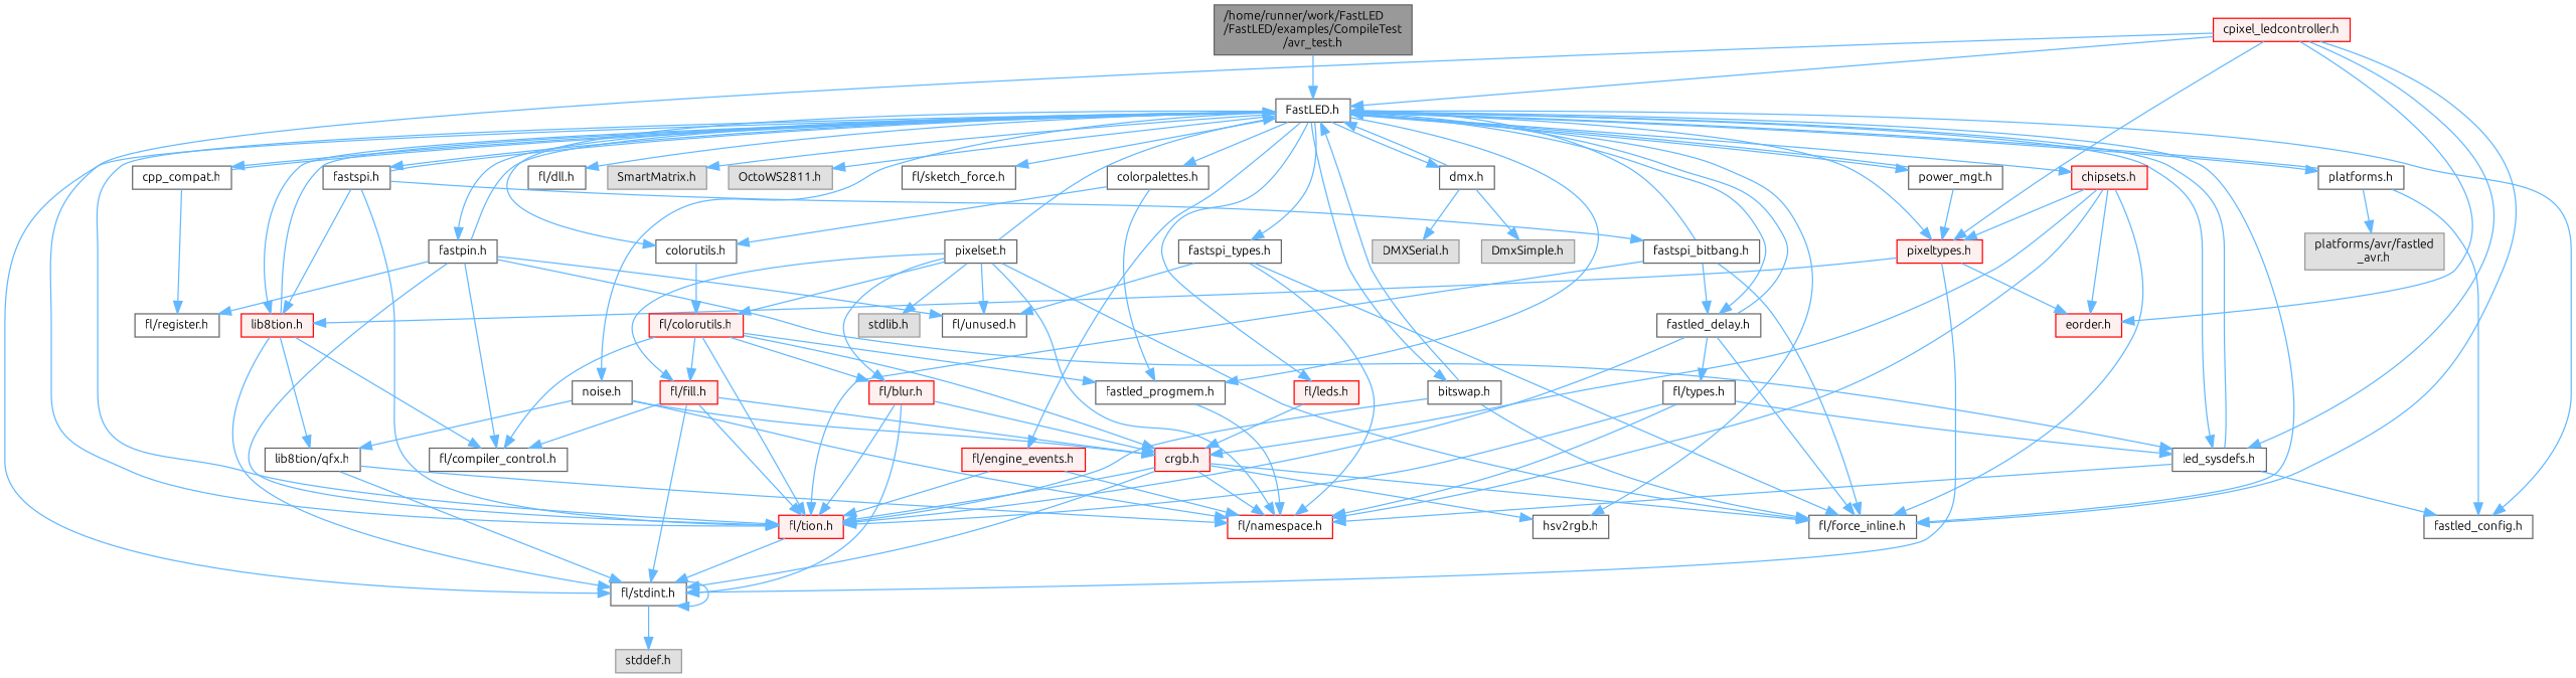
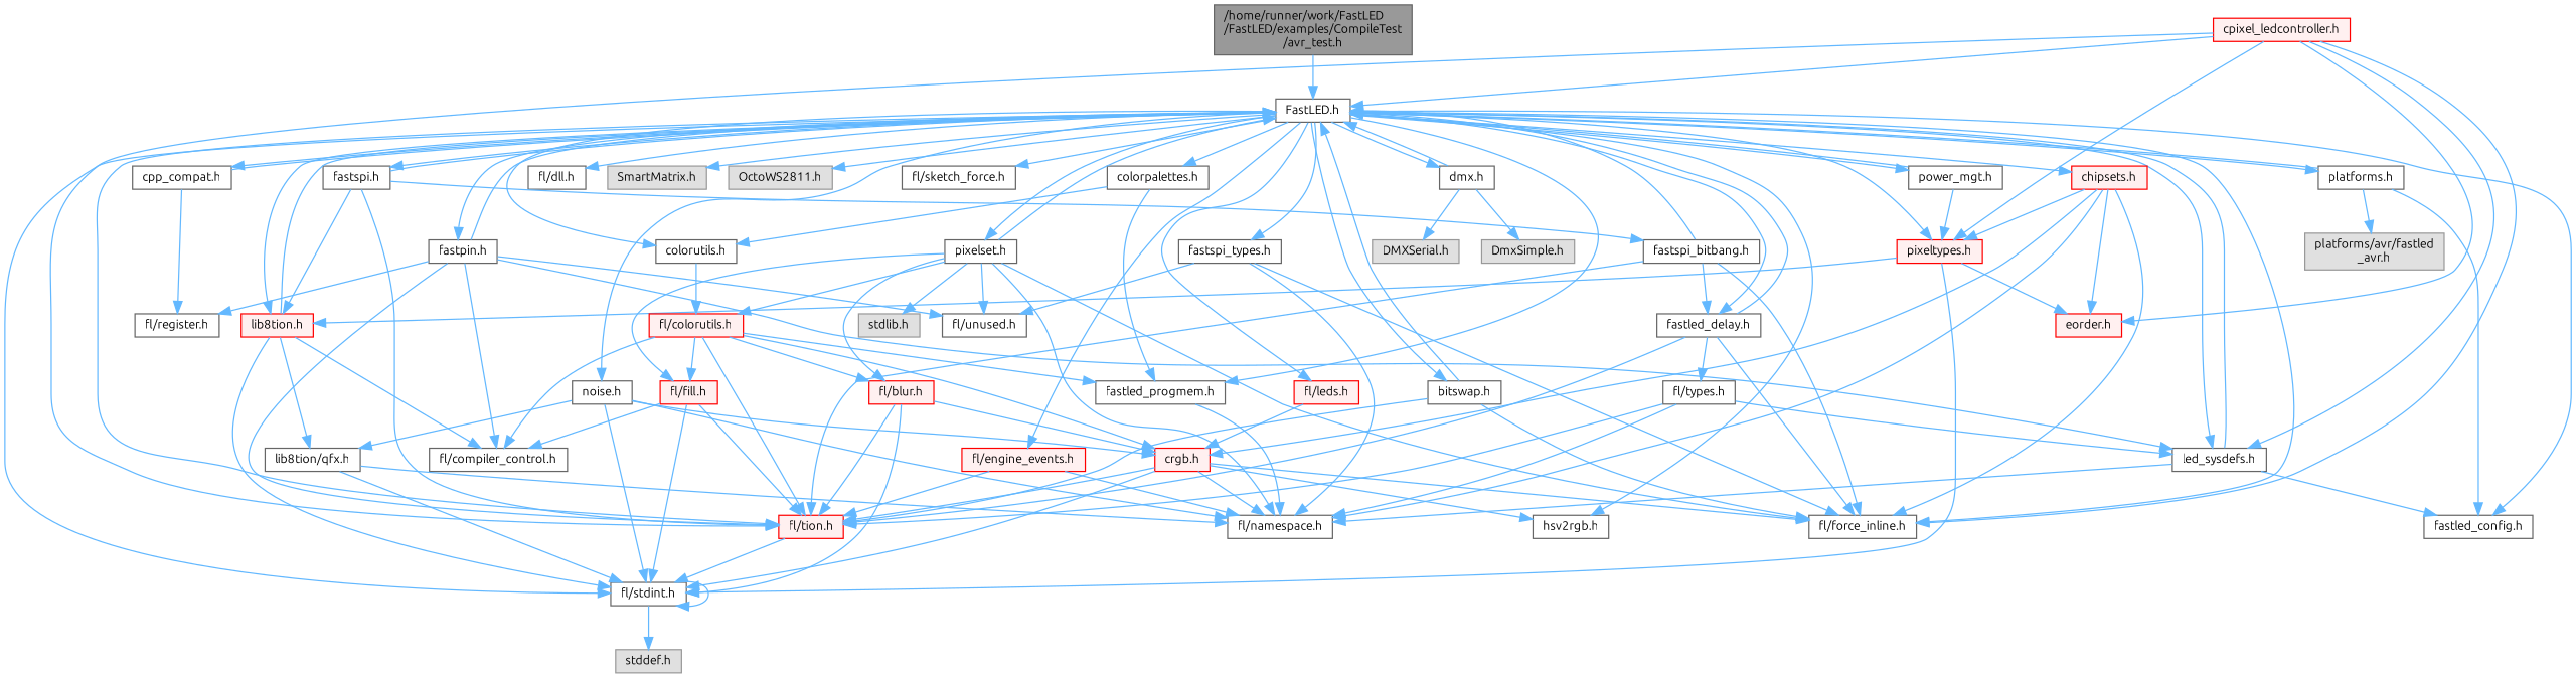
  digraph {
    fontname=Ubuntu
    node [color=grey40 fillcolor=white fontname=Ubuntu fontsize=10 shape=box style=filled]
    edge [color=steelblue1 fontname=Ubuntu fontsize=10 labelfontname=Helvetica labelfontsize=10 style=solid]
    n1 [color=gray40 fillcolor=grey60 fontcolor=black height=0.2 label="/home/runner/work/FastLED\l/FastLED/examples/CompileTest\l/avr_test.h" width=0.4]
    n2 [height=0.2 label="FastLED.h" width=0.4]
    n3 [height=0.2 label="fl/stdint.h" width=0.4]
    n4 [height=0.2 label="fl/dll.h" width=0.4]
    n5 [color=grey60 fillcolor="#E0E0E0" height=0.2 label="SmartMatrix.h" width=0.4]
    n6 [color=grey60 fillcolor="#E0E0E0" height=0.2 label="OctoWS2811.h" width=0.4]
    n7 [height=0.2 label="fl/force_inline.h" width=0.4]
    n8 [height=0.2 label="cpp_compat.h" width=0.4]
    n9 [height=0.2 label="fastled_config.h" width=0.4]
    n10 [height=0.2 label="led_sysdefs.h" width=0.4]
    n11 [height=0.2 label="fastled_delay.h" width=0.4]
    n12 [color=red fillcolor="#FFF0F0" height=0.2 label="fl/tion.h" width=0.4]
    n13 [height=0.2 label="bitswap.h" width=0.4]
    n14 [color=red fillcolor="#FFF0F0" height=0.2 label="pixeltypes.h" width=0.4]
    n15 [color=red fillcolor="#FFF0F0" height=0.2 label="lib8tion.h" width=0.4]
    n16 [height=0.2 label="fastpin.h" width=0.4]
    n17 [height=0.2 label="fastspi_types.h" width=0.4]
    n18 [height=0.2 label="dmx.h" width=0.4]
    n19 [height=0.2 label="platforms.h" width=0.4]
    n20 [height=0.2 label="fastled_progmem.h" width=0.4]
    n21 [height=0.2 label="hsv2rgb.h" width=0.4]
    n22 [height=0.2 label="colorutils.h" width=0.4]
    n23 [height=0.2 label="pixelset.h" width=0.4]
    n24 [height=0.2 label="colorpalettes.h" width=0.4]
    n25 [height=0.2 label="noise.h" width=0.4]
    n26 [height=0.2 label="power_mgt.h" width=0.4]
    n27 [height=0.2 label="fastspi.h" width=0.4]
    n28 [color=red fillcolor="#FFF0F0" height=0.2 label="chipsets.h" width=0.4]
    n29 [color=red fillcolor="#FFF0F0" height=0.2 label="fl/engine_events.h" width=0.4]
    n30 [color=red fillcolor="#FFF0F0" height=0.2 label="fl/leds.h" width=0.4]
    n31 [height=0.2 label="fl/sketch_force.h" width=0.4]
    n32 [color=grey60 fillcolor="#E0E0E0" height=0.2 label="stddef.h" width=0.4]
    n33 [height=0.2 label="fl/register.h" width=0.4]
-   n34 [color=red height=0.2 label="fl/namespace.h" width=0.4]
+   n34 [height=0.2 label="fl/namespace.h" width=0.4]
    n35 [height=0.2 label="fl/types.h" width=0.4]
    n36 [color=red fillcolor="#FFF0F0" height=0.2 label="eorder.h" width=0.4]
    n37 [height=0.2 label="fl/compiler_control.h" width=0.4]
    n38 [height=0.2 label="lib8tion/qfx.h" width=0.4]
    n39 [height=0.2 label="fl/unused.h" width=0.4]
    n40 [color=grey60 fillcolor="#E0E0E0" height=0.2 label="DmxSimple.h" width=0.4]
    n41 [color=grey60 fillcolor="#E0E0E0" height=0.2 label="DMXSerial.h" width=0.4]
    n42 [color=grey60 fillcolor="#E0E0E0" height=0.2 label="platforms/avr/fastled\l_avr.h" width=0.4]
    n43 [color=red fillcolor="#FFF0F0" height=0.2 label="fl/colorutils.h" width=0.4]
    n44 [color=red fillcolor="#FFF0F0" height=0.2 label="fl/blur.h" width=0.4]
    n45 [color=red fillcolor="#FFF0F0" height=0.2 label="fl/fill.h" width=0.4]
    n46 [color=grey60 fillcolor="#E0E0E0" height=0.2 label="stdlib.h" width=0.4]
    n47 [color=red fillcolor="#FFF0F0" height=0.2 label="crgb.h" width=0.4]
    n48 [height=0.2 label="fastspi_bitbang.h" width=0.4]
    n49 [color=red fillcolor="#FFF0F0" height=0.2 label="cpixel_ledcontroller.h" width=0.4]
    n1 -> n2
    n2 -> n3
    n2 -> n4
    n2 -> n5
    n2 -> n6
    n2 -> n7
    n2 -> n8
    n2 -> n9
    n2 -> n10
    n2 -> n11
    n2 -> n12
    n2 -> n13
    n2 -> n14
    n2 -> n15
    n2 -> n16
    n2 -> n17
    n2 -> n18
    n2 -> n19
    n2 -> n20
    n2 -> n21
    n2 -> n22
+   n2 -> n23
    n2 -> n24
    n2 -> n25
    n2 -> n26
    n2 -> n27
    n2 -> n28
    n2 -> n29
    n2 -> n30
    n2 -> n31
    n3 -> n3
    n3 -> n32
    n8 -> n2
    n8 -> n33
    n10 -> n2
    n10 -> n9
    n10 -> n34
    n11 -> n2
    n11 -> n7
    n11 -> n12
    n11 -> n35
    n12 -> n3
    n13 -> n2
    n13 -> n7
    n13 -> n12
    n14 -> n3
    n14 -> n15
    n14 -> n36
    n15 -> n2
    n15 -> n3
    n15 -> n37
    n15 -> n38
    n16 -> n2
    n16 -> n10
    n16 -> n12
    n16 -> n33
    n16 -> n37
    n16 -> n39
    n17 -> n7
    n17 -> n34
    n17 -> n39
    n18 -> n2
    n18 -> n40
    n18 -> n41
    n19 -> n2
    n19 -> n9
    n19 -> n42
    n20 -> n34
    n22 -> n43
    n23 -> n2
    n23 -> n7
    n23 -> n34
    n23 -> n39
    n23 -> n43
    n23 -> n44
    n23 -> n45
    n23 -> n46
    n24 -> n20
    n24 -> n22
+   n25 -> n3
    n25 -> n34
    n25 -> n38
    n25 -> n47
    n26 -> n2
    n26 -> n14
    n27 -> n2
    n27 -> n12
    n27 -> n15
    n27 -> n48
    n28 -> n7
    n28 -> n14
    n28 -> n34
    n28 -> n36
    n28 -> n47
    n29 -> n12
    n29 -> n34
    n30 -> n47
    n35 -> n10
    n35 -> n12
    n35 -> n34
    n38 -> n3
    n38 -> n34
    n43 -> n12
    n43 -> n20
    n43 -> n37
    n43 -> n44
    n43 -> n45
    n43 -> n47
    n44 -> n3
    n44 -> n12
    n44 -> n47
    n45 -> n3
    n45 -> n12
    n45 -> n37
-   n45 -> n47
    n47 -> n3
    n47 -> n7
    n47 -> n12
    n47 -> n21
    n47 -> n34
    n48 -> n2
    n48 -> n7
    n48 -> n11
    n48 -> n12
    n49 -> n2
    n49 -> n7
    n49 -> n10
    n49 -> n12
    n49 -> n14
    n49 -> n36
  }
